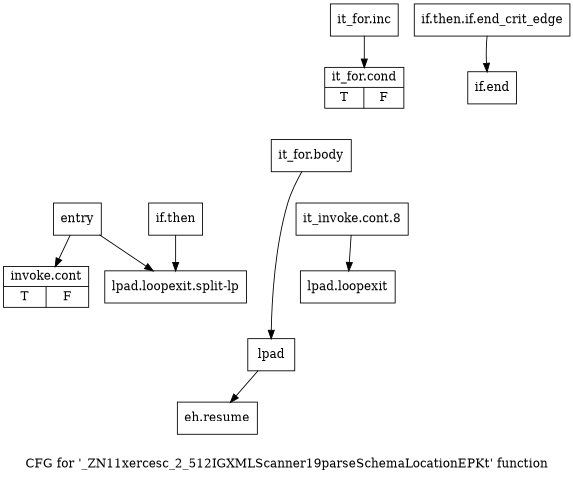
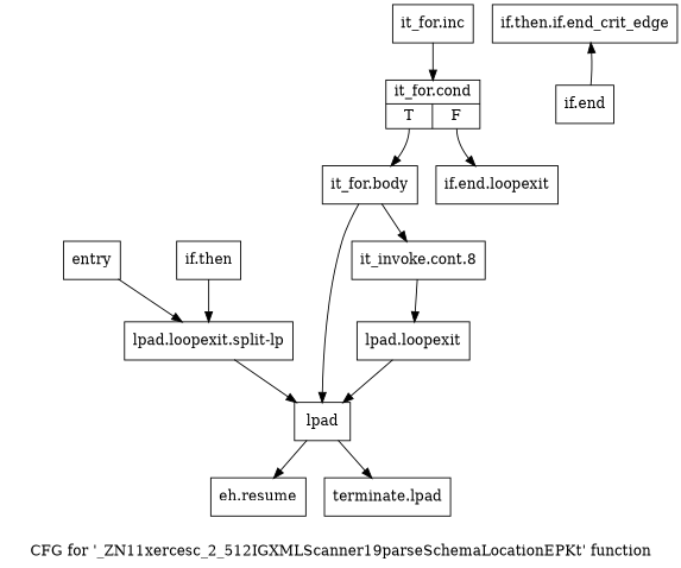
  digraph {
    label="CFG for '_ZN11xercesc_2_512IGXMLScanner19parseSchemaLocationEPKt' function"
    node [shape=record]
    n1 [label="{entry}"]
-   n2 [label="{invoke.cont|{<s0>T|<s1>F}}"]
    n3 [label="{lpad.loopexit.split-lp}"]
    n4 [label="{lpad}"]
    n5 [label="{if.then}"]
    n6 [label="{eh.resume}"]
+   n7 [label="{terminate.lpad}"]
    n8 [label="{if.then.if.end_crit_edge}"]
    n9 [label="{if.end}"]
    n10 [label="{it_for.cond|{<s0>T|<s1>F}}"]
    n11 [label="{it_for.body}"]
+   n12 [label="{if.end.loopexit}"]
    n13 [label="{it_invoke.cont.8}"]
    n14 [label="{lpad.loopexit}"]
    n15 [label="{it_for.inc}"]
-   n1 -> n2
    n1 -> n3
+   n3 -> n4
    n4 -> n6
+   n4 -> n7
    n5 -> n3
-   n8 -> n9
+   n9 -> n8
+   n10 -> n11 [tailport=s0]
+   n10 -> n12 [tailport=s1]
    n11 -> n4
+   n11 -> n13
    n13 -> n14
+   n14 -> n4
    n15 -> n10
  }
